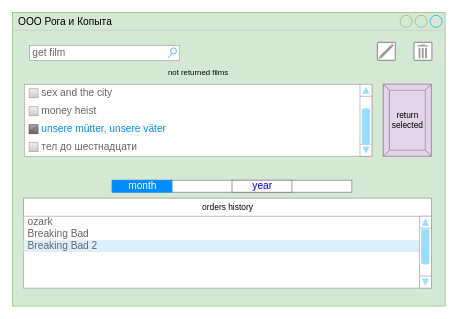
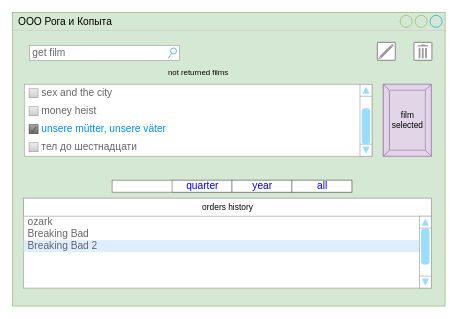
  <mxCell id="0" />
  <mxCell id="1" parent="0" />
  <mxCell id="2" value="ООО Рога и Копыта" style="strokeWidth=1;shadow=0;dashed=0;align=center;html=1;shape=mxgraph.mockup.containers.window;align=left;verticalAlign=top;spacingLeft=8;strokeColor2=#008cff;strokeColor3=#c4c4c4;mainText=;fontSize=17;labelBackgroundColor=none;fillColor=#d5e8d4;strokeColor=#82b366;gradientDirection=east;" parent="1" vertex="1"><mxGeometry x="20" y="20" width="722" height="490" as="geometry" /></mxCell>
  <mxCell id="3" value="" style="strokeColor=#999999;verticalLabelPosition=bottom;shadow=0;dashed=0;verticalAlign=top;strokeWidth=2;html=1;shape=mxgraph.mockup.misc.editIcon;align=left;" parent="1" vertex="1"><mxGeometry x="629" y="70" width="30" height="30" as="geometry" /></mxCell>
  <mxCell id="4" value="" style="strokeColor=#999999;verticalLabelPosition=bottom;shadow=0;dashed=0;verticalAlign=top;strokeWidth=2;html=1;shape=mxgraph.mockup.misc.trashcanIcon;align=left;" parent="1" vertex="1"><mxGeometry x="690" y="70" width="30" height="30" as="geometry" /></mxCell>
  <mxCell id="5" value="get film" style="strokeWidth=1;shadow=0;dashed=0;align=center;html=1;shape=mxgraph.mockup.forms.searchBox;strokeColor=#999999;mainText=;strokeColor2=#008cff;fontColor=#666666;fontSize=17;align=left;spacingLeft=3;" parent="1" vertex="1"><mxGeometry x="49" y="75" width="250" height="25" as="geometry" /></mxCell>
  <mxCell id="6" value="not returned films" style="text;html=1;strokeColor=none;fillColor=none;align=center;verticalAlign=middle;whiteSpace=wrap;rounded=0;fontSize=13;" parent="1" vertex="1"><mxGeometry x="258" y="110" width="145" height="20" as="geometry" /></mxCell>
  <mxCell id="7" value="" style="strokeWidth=1;shadow=0;dashed=0;align=center;html=1;shape=mxgraph.mockup.text.rrect;rSize=0;strokeColor=#666666;" parent="1" vertex="1"><mxGeometry x="186.5" y="300" width="400" height="20" as="geometry" /></mxCell>
+ <mxCell id="8" value="quarter" style="strokeColor=inherit;fillColor=inherit;gradientColor=inherit;strokeWidth=1;shadow=0;dashed=0;align=center;html=1;shape=mxgraph.mockup.text.rrect;rSize=0;fontSize=17;fontColor=#0000ff;" parent="7" vertex="1"><mxGeometry x="100" width="100" height="20" as="geometry" /></mxCell>
  <mxCell id="9" value="year" style="strokeColor=inherit;fillColor=inherit;gradientColor=inherit;strokeWidth=1;shadow=0;dashed=0;align=center;html=1;shape=mxgraph.mockup.text.rrect;rSize=0;fontSize=17;fontColor=#0000ff;" parent="7" vertex="1"><mxGeometry x="200" width="100" height="20" as="geometry" /></mxCell>
- <mxCell id="11" value="month" style="strokeWidth=1;shadow=0;dashed=0;align=center;html=1;shape=mxgraph.mockup.text.rrect;rSize=0;fontSize=17;fontColor=#ffffff;fillColor=#008cff;strokeColor=#008cff;" parent="7" vertex="1"><mxGeometry width="100" height="20" as="geometry" /></mxCell>
+ <mxCell id="10" value="all" style="strokeColor=inherit;fillColor=inherit;gradientColor=inherit;strokeWidth=1;shadow=0;dashed=0;align=center;html=1;shape=mxgraph.mockup.text.rrect;rSize=0;fontSize=17;fontColor=#0000ff;" parent="7" vertex="1"><mxGeometry x="300" width="100" height="20" as="geometry" /></mxCell>
  <mxCell id="12" value="" style="strokeWidth=1;shadow=0;dashed=0;align=center;html=1;shape=mxgraph.mockup.forms.rrect;rSize=0;strokeColor=#999999;fillColor=#ffffff;recursiveResize=0;" parent="1" vertex="1"><mxGeometry x="40" y="140" width="580" height="120" as="geometry" /></mxCell>
  <mxCell id="13" value="sex and the city" style="strokeWidth=1;shadow=0;dashed=0;align=center;html=1;shape=mxgraph.mockup.forms.rrect;rSize=0;fillColor=#eeeeee;strokeColor=#999999;gradientColor=#cccccc;align=left;spacingLeft=4;fontSize=17;fontColor=#666666;labelPosition=right;" parent="12" vertex="1"><mxGeometry x="8" y="7.5" width="15" height="15" as="geometry" /></mxCell>
  <mxCell id="14" value="money heist" style="strokeWidth=1;shadow=0;dashed=0;align=center;html=1;shape=mxgraph.mockup.forms.rrect;rSize=0;fillColor=#eeeeee;strokeColor=#999999;gradientColor=#cccccc;align=left;spacingLeft=4;fontSize=17;fontColor=#666666;labelPosition=right;" parent="12" vertex="1"><mxGeometry x="8" y="37.5" width="15" height="15" as="geometry" /></mxCell>
  <mxCell id="15" value="unsere mütter, unsere väter" style="strokeWidth=1;shadow=0;dashed=0;align=center;html=1;shape=mxgraph.mockup.forms.checkbox;rSize=0;resizable=0;fillColor=#aaaaaa;strokeColor=#444444;gradientColor=#666666;align=left;spacingLeft=4;fontSize=17;fontColor=#008cff;labelPosition=right;" parent="12" vertex="1"><mxGeometry x="8" y="67.5" width="15" height="15" as="geometry" /></mxCell>
  <mxCell id="16" value="тел до шестнадцати" style="strokeWidth=1;shadow=0;dashed=0;align=center;html=1;shape=mxgraph.mockup.forms.rrect;rSize=0;fillColor=#eeeeee;strokeColor=#999999;gradientColor=#cccccc;align=left;spacingLeft=4;fontSize=17;fontColor=#666666;labelPosition=right;labelBorderColor=none;" parent="12" vertex="1"><mxGeometry x="8" y="97.5" width="15" height="15" as="geometry" /></mxCell>
  <mxCell id="17" value="" style="verticalLabelPosition=bottom;shadow=0;dashed=0;align=center;html=1;verticalAlign=top;strokeWidth=1;shape=mxgraph.mockup.navigation.scrollBar;strokeColor=#999999;barPos=0;fillColor2=#99ddff;strokeColor2=none;direction=north;" parent="12" vertex="1"><mxGeometry x="560" width="20" height="120" as="geometry" /></mxCell>
  <mxCell id="18" value="" style="strokeWidth=1;shadow=0;dashed=0;align=center;html=1;shape=mxgraph.mockup.forms.rrect;rSize=0;strokeColor=#999999;fillColor=#ffffff;fontSize=14;" parent="1" vertex="1"><mxGeometry x="39" y="330" width="680" height="150" as="geometry" /></mxCell>
  <mxCell id="19" value="&lt;span style=&quot;color: rgb(0 , 0 , 0) ; font-size: 14px&quot;&gt;orders history&lt;/span&gt;" style="strokeWidth=1;shadow=0;dashed=0;align=center;html=1;shape=mxgraph.mockup.forms.rrect;rSize=0;strokeColor=#999999;fontColor=#008cff;fontSize=17;fillColor=#ffffff;resizeWidth=1;" parent="18" vertex="1"><mxGeometry width="680" height="30" relative="1" as="geometry" /></mxCell>
  <mxCell id="20" value="ozark" style="strokeWidth=1;shadow=0;dashed=0;align=center;html=1;shape=mxgraph.mockup.forms.anchor;fontSize=17;fontColor=#666666;align=left;spacingLeft=5;resizeWidth=1;" parent="18" vertex="1"><mxGeometry width="680" height="20" relative="1" as="geometry"><mxPoint y="30" as="offset" /></mxGeometry></mxCell>
  <mxCell id="21" value="Breaking Bad" style="strokeWidth=1;shadow=0;dashed=0;align=center;html=1;shape=mxgraph.mockup.forms.anchor;fontSize=17;fontColor=#666666;align=left;spacingLeft=5;resizeWidth=1;" parent="18" vertex="1"><mxGeometry width="680" height="20" relative="1" as="geometry"><mxPoint y="50" as="offset" /></mxGeometry></mxCell>
  <mxCell id="22" value="Breaking Bad 2" style="strokeWidth=1;shadow=0;dashed=0;align=center;html=1;shape=mxgraph.mockup.forms.rrect;rSize=0;fontSize=17;fontColor=#666666;align=left;spacingLeft=5;fillColor=#ddeeff;strokeColor=none;resizeWidth=1;" parent="18" vertex="1"><mxGeometry width="680" height="20" relative="1" as="geometry"><mxPoint y="70" as="offset" /></mxGeometry></mxCell>
  <mxCell id="23" value="" style="strokeWidth=1;shadow=0;dashed=0;align=center;html=1;shape=mxgraph.mockup.forms.anchor;fontSize=17;fontColor=#666666;align=left;spacingLeft=5;resizeWidth=1;" parent="18" vertex="1"><mxGeometry width="680" height="20" relative="1" as="geometry"><mxPoint y="90" as="offset" /></mxGeometry></mxCell>
  <mxCell id="24" value="" style="verticalLabelPosition=bottom;shadow=0;dashed=0;align=center;html=1;verticalAlign=top;strokeWidth=1;shape=mxgraph.mockup.navigation.scrollBar;strokeColor=#999999;barPos=96.667;fillColor2=#99ddff;strokeColor2=none;direction=north;" vertex="1" parent="18"><mxGeometry x="660" y="30" width="20" height="120" as="geometry" /></mxCell>
- <mxCell id="25" value="return &lt;br&gt;selected" style="labelPosition=center;verticalLabelPosition=middle;align=center;html=1;shape=mxgraph.basic.button;dx=10;fontSize=14;fillColor=#e1d5e7;strokeColor=#9673a6;" parent="1" vertex="1"><mxGeometry x="639" y="140" width="80" height="120" as="geometry" /></mxCell>
+ <mxCell id="25" value="film &lt;br&gt;selected" style="labelPosition=center;verticalLabelPosition=middle;align=center;html=1;shape=mxgraph.basic.button;dx=10;fontSize=14;fillColor=#e1d5e7;strokeColor=#9673a6;" parent="1" vertex="1"><mxGeometry x="639" y="140" width="80" height="120" as="geometry" /></mxCell>
